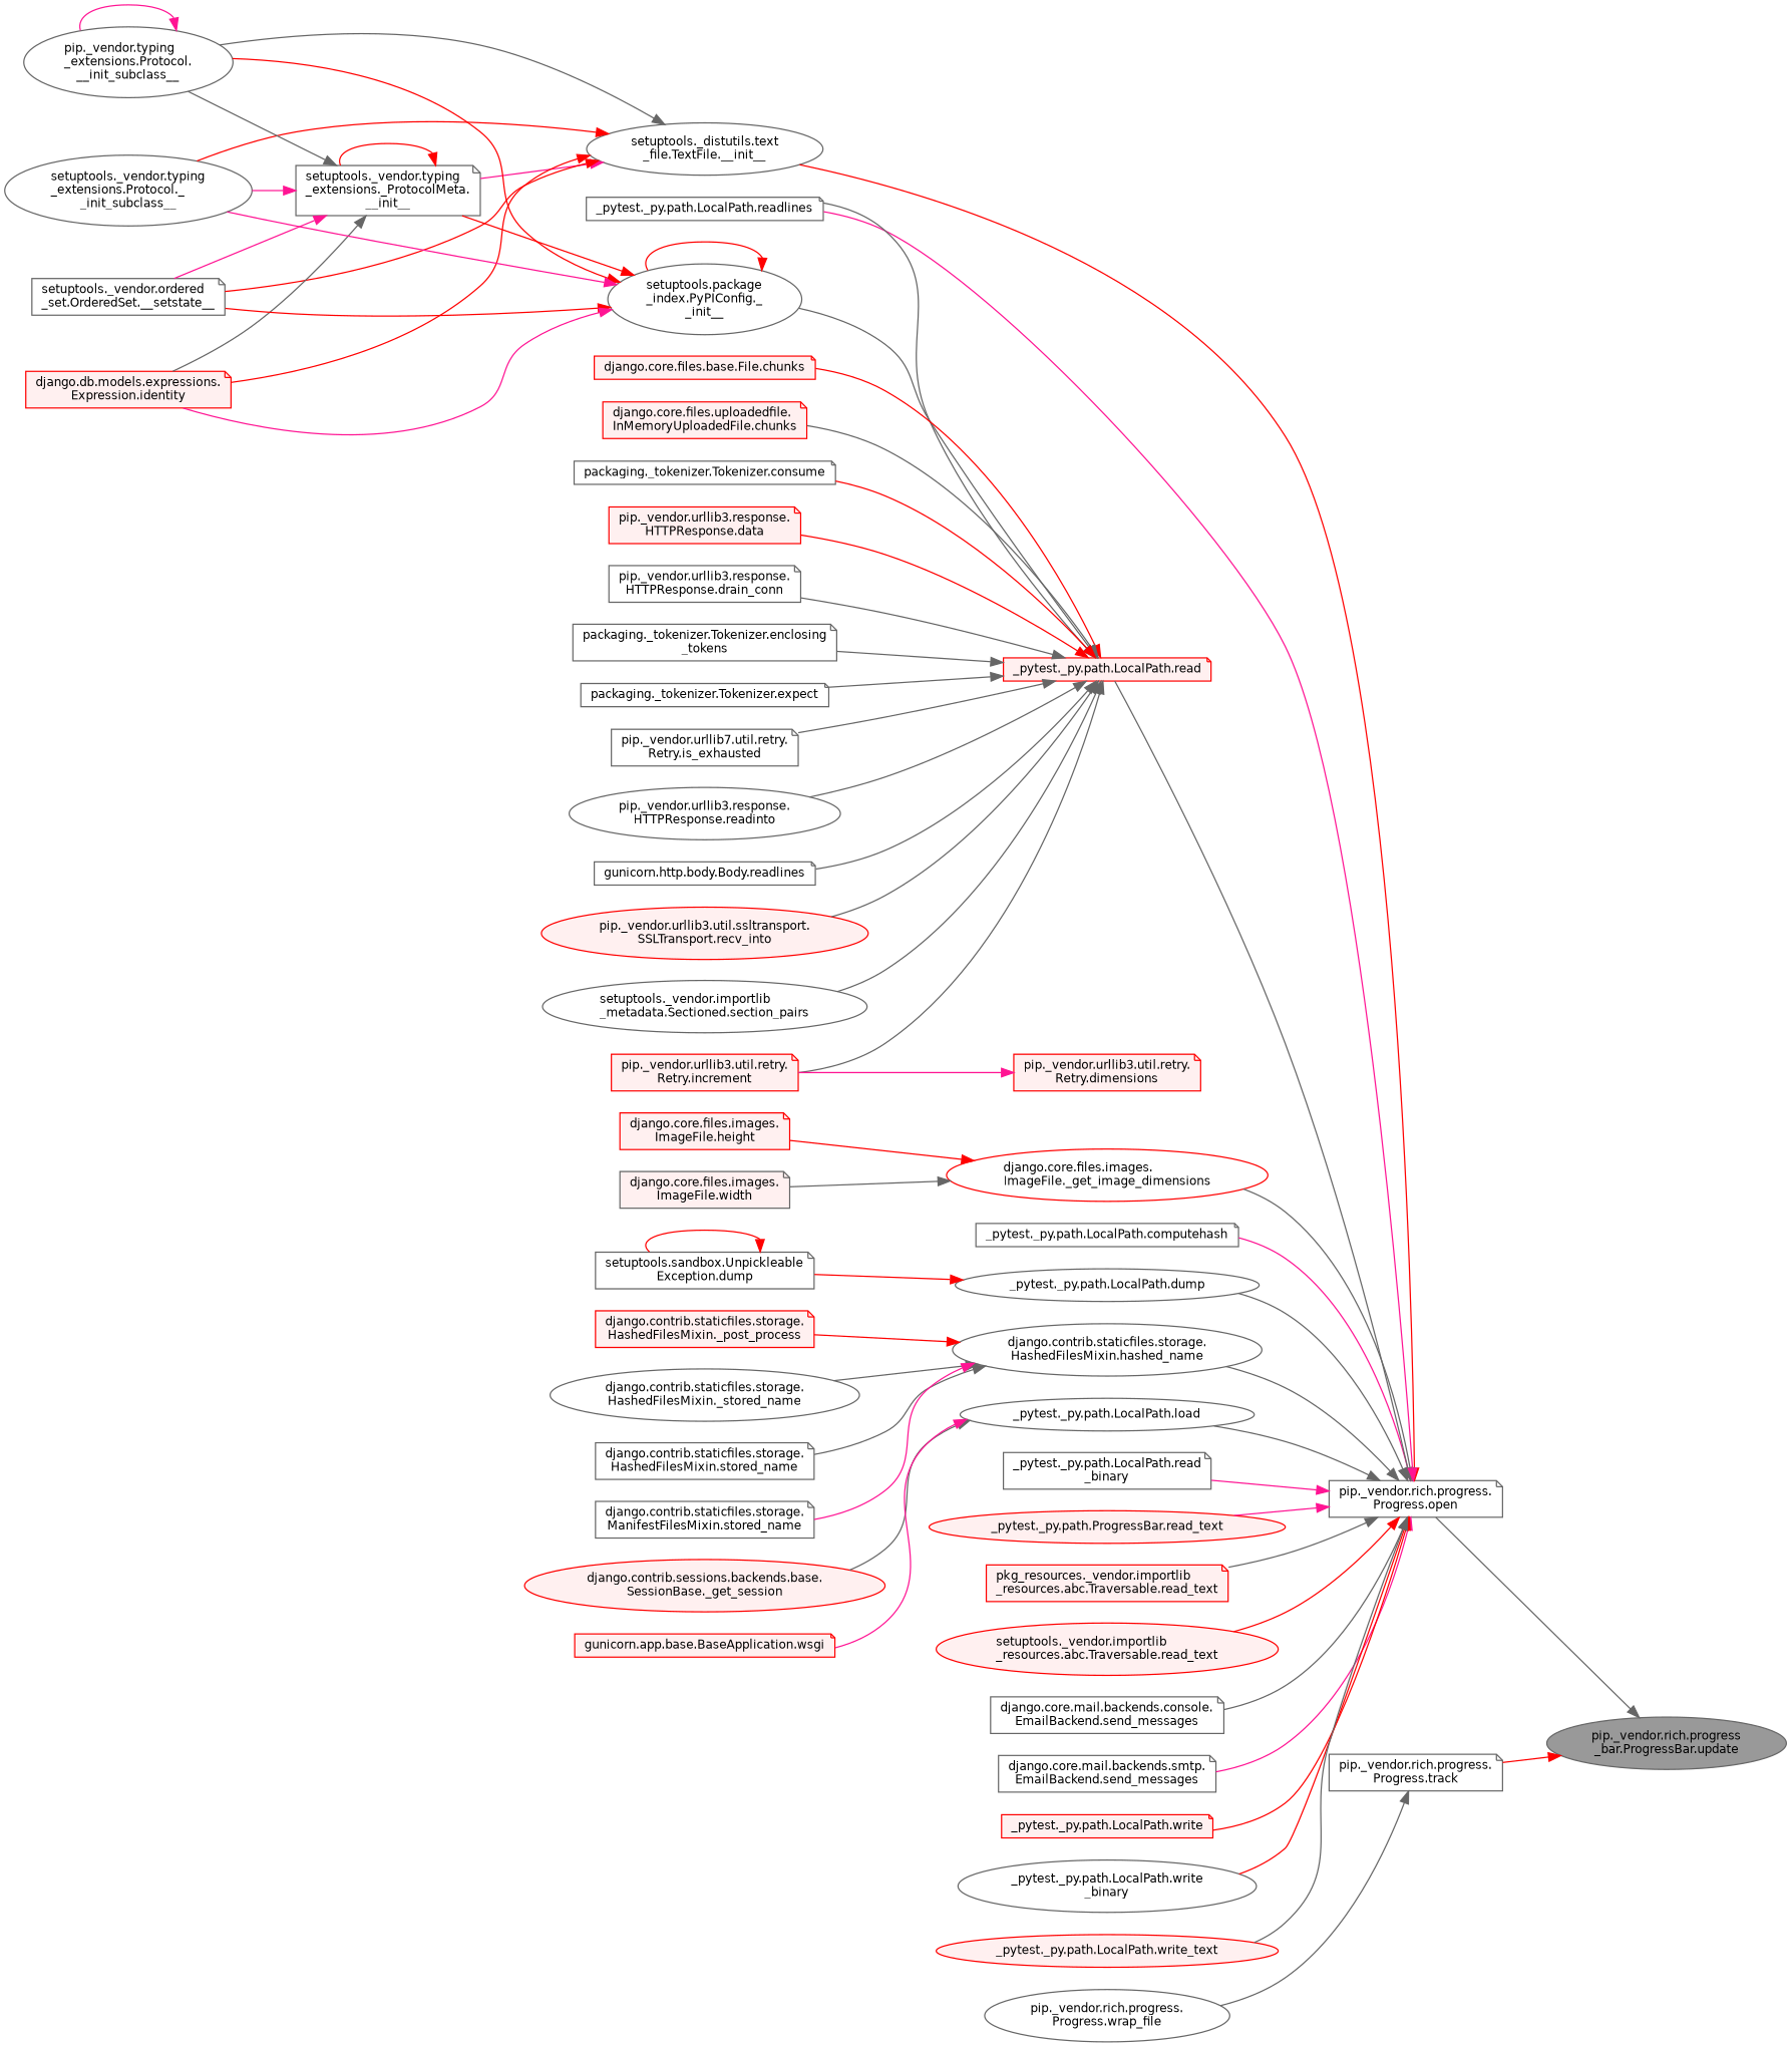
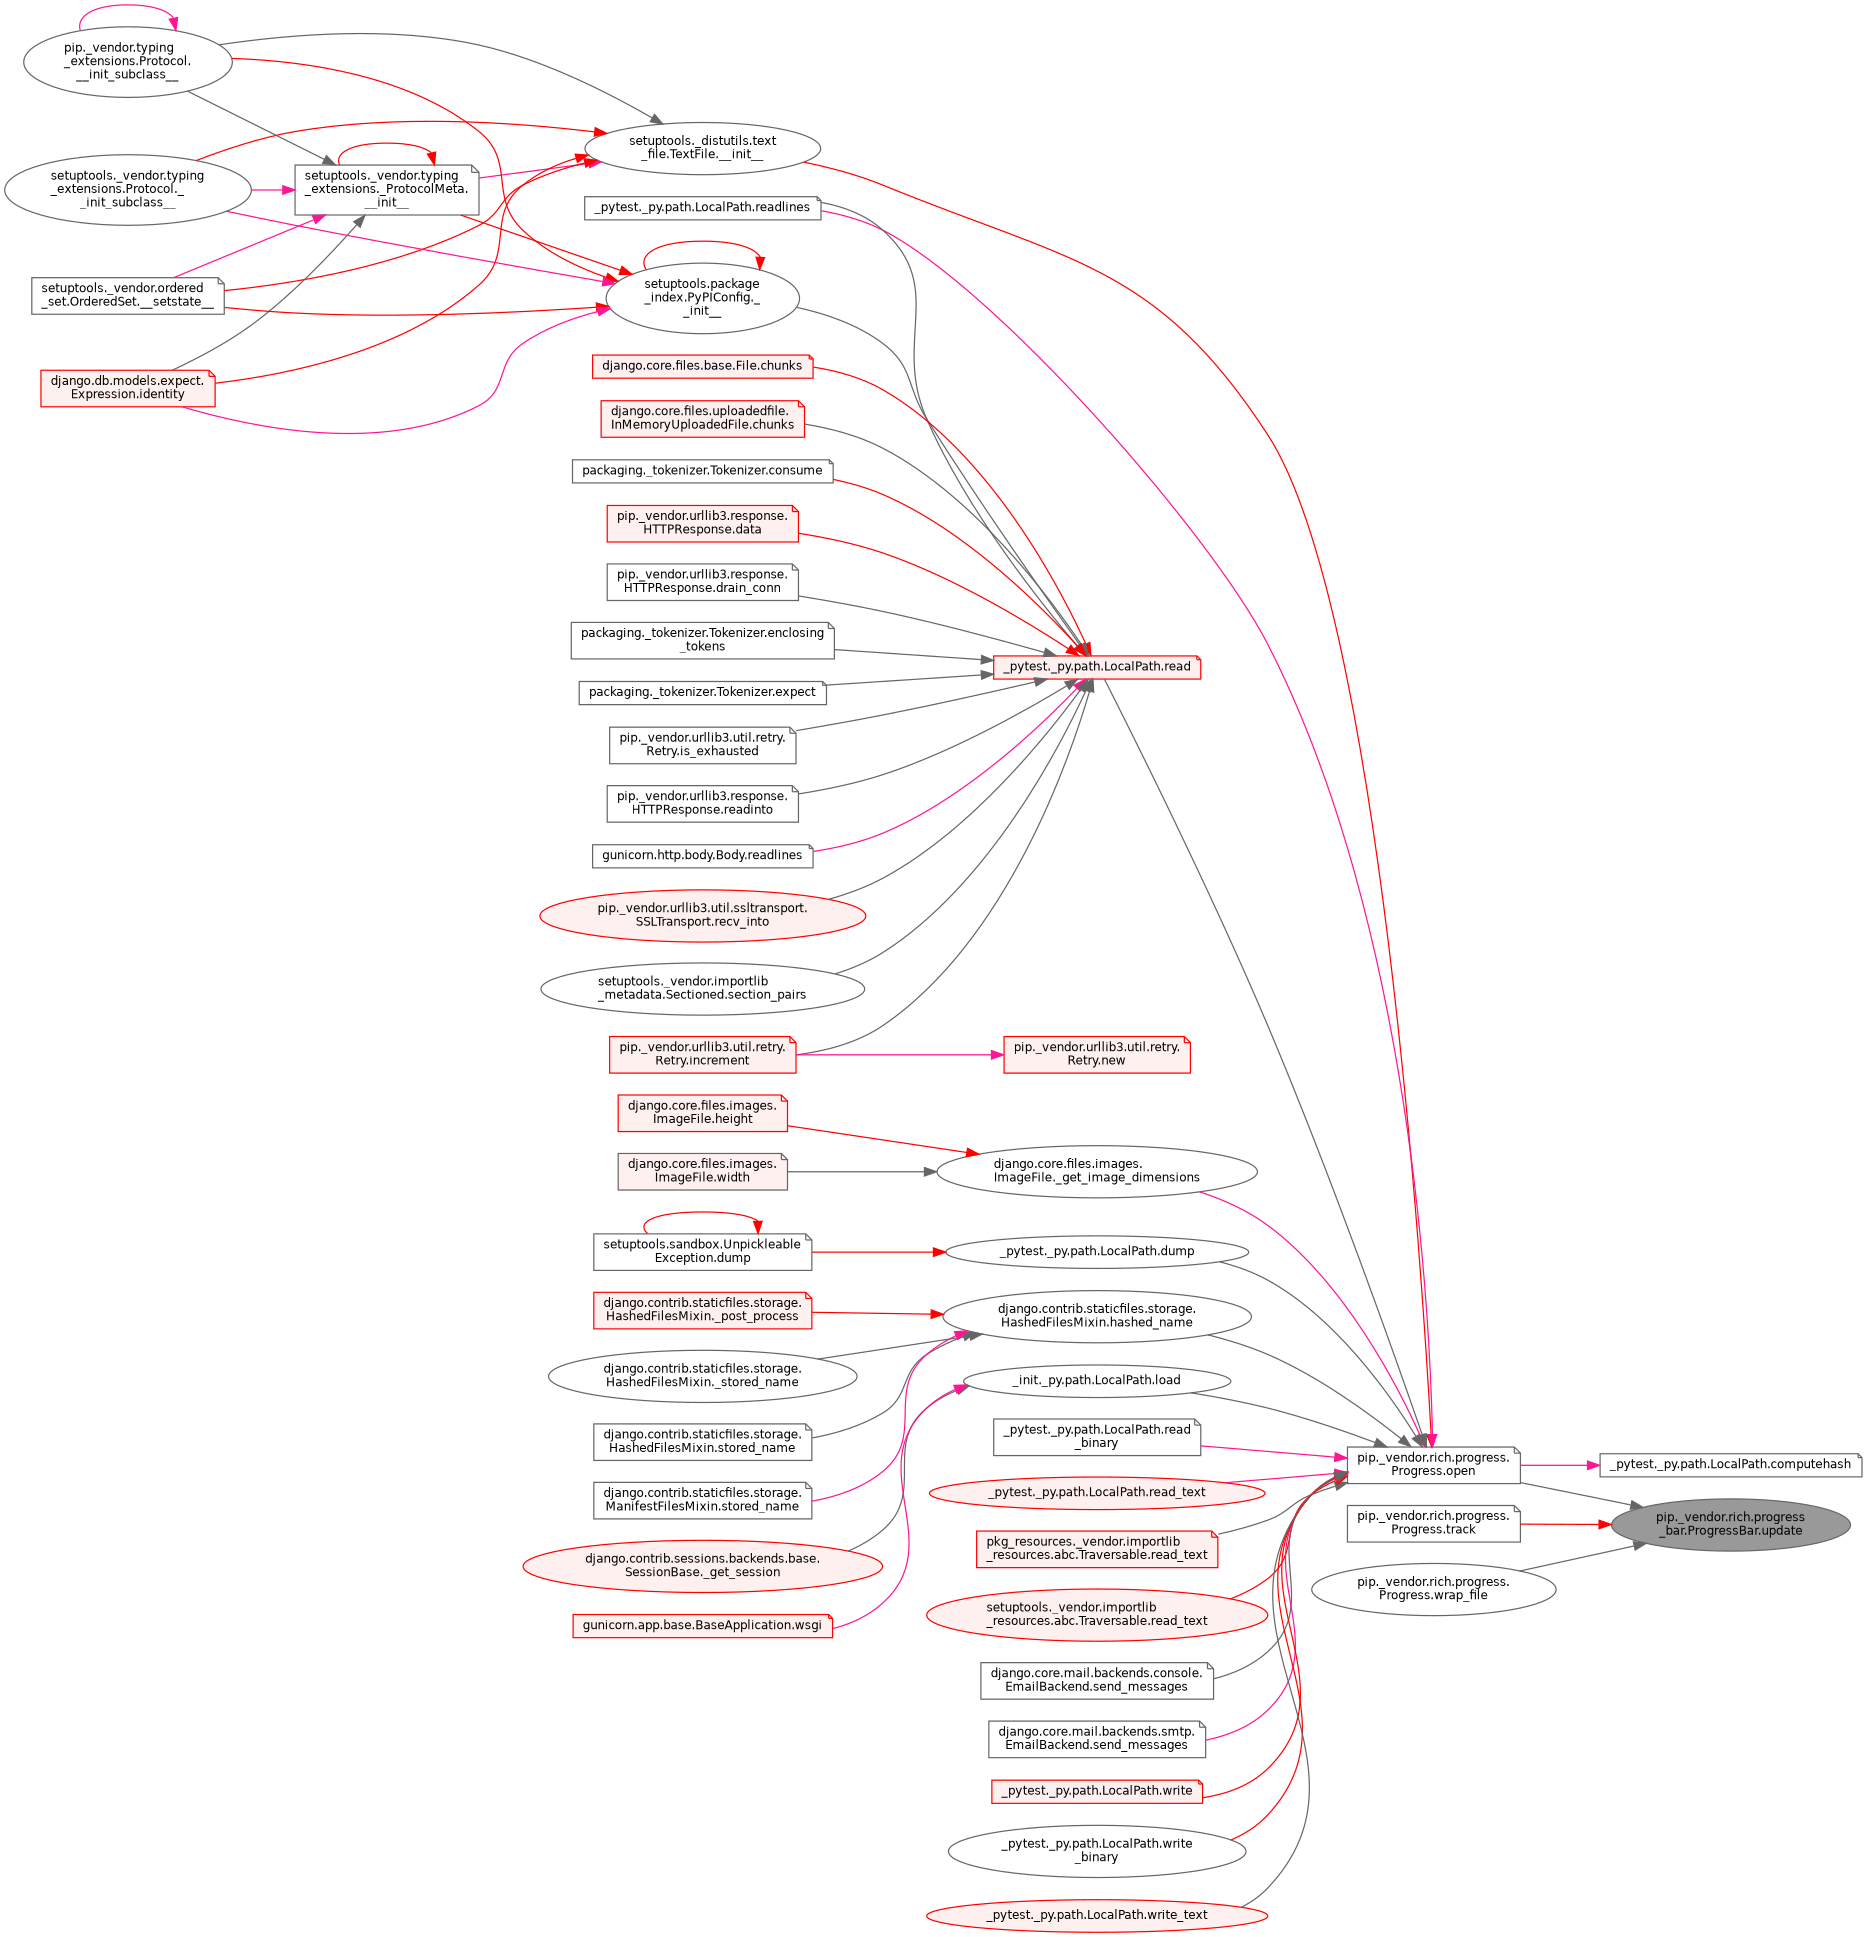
  digraph {
    rankdir=RL
    node [color=grey40 fillcolor=white fontname=Helvetica fontsize=10 shape=note style=filled]
    edge [color=gray40 dir=back fontname=Helvetica fontsize=10 labelfontname=Helvetica labelfontsize=10 style=solid]
    n1 [color=gray40 fillcolor=grey60 fontcolor=black height=0.2 label="pip._vendor.rich.progress\l_bar.ProgressBar.update" shape=ellipse width=0.4]
    n2 [height=0.2 label="pip._vendor.rich.progress.\lProgress.open" width=0.4]
    n3 [height=0.2 label="pip._vendor.rich.progress.\lProgress.track" width=0.4]
    n4 [height=0.2 label="pip._vendor.rich.progress.\lProgress.wrap_file" shape=ellipse width=0.4]
    n5 [height=0.2 label="setuptools._distutils.text\l_file.TextFile.__init__" shape=ellipse width=0.4]
-   n6 [color=red height=0.2 label="django.core.files.images.\lImageFile._get_image_dimensions" shape=ellipse width=0.4]
+   n6 [height=0.2 label="django.core.files.images.\lImageFile._get_image_dimensions" shape=ellipse width=0.4]
    n7 [height=0.2 label="_pytest._py.path.LocalPath.computehash" width=0.4]
    n8 [height=0.2 label="_pytest._py.path.LocalPath.dump" shape=ellipse width=0.4]
    n9 [height=0.2 label="django.contrib.staticfiles.storage.\lHashedFilesMixin.hashed_name" shape=ellipse width=0.4]
-   n10 [height=0.2 label="_pytest._py.path.LocalPath.load" shape=ellipse width=0.4]
+   n10 [height=0.2 label="_init._py.path.LocalPath.load" shape=ellipse width=0.4]
    n11 [color=red fillcolor="#FFF0F0" height=0.2 label="_pytest._py.path.LocalPath.read" width=0.4]
    n12 [height=0.2 label="_pytest._py.path.LocalPath.readlines" width=0.4]
    n13 [height=0.2 label="_pytest._py.path.LocalPath.read\l_binary" width=0.4]
-   n14 [color=red fillcolor="#FFF0F0" height=0.2 label="_pytest._py.path.ProgressBar.read_text" shape=ellipse width=0.4]
+   n14 [color=red fillcolor="#FFF0F0" height=0.2 label="_pytest._py.path.LocalPath.read_text" shape=ellipse width=0.4]
    n15 [color=red fillcolor="#FFF0F0" height=0.2 label="pkg_resources._vendor.importlib\l_resources.abc.Traversable.read_text" width=0.4]
    n16 [color=red fillcolor="#FFF0F0" height=0.2 label="setuptools._vendor.importlib\l_resources.abc.Traversable.read_text" shape=ellipse width=0.4]
    n17 [height=0.2 label="django.core.mail.backends.console.\lEmailBackend.send_messages" width=0.4]
    n18 [height=0.2 label="django.core.mail.backends.smtp.\lEmailBackend.send_messages" width=0.4]
    n19 [color=red fillcolor="#FFF0F0" height=0.2 label="_pytest._py.path.LocalPath.write" width=0.4]
    n20 [height=0.2 label="_pytest._py.path.LocalPath.write\l_binary" shape=ellipse width=0.4]
    n21 [color=red fillcolor="#FFF0F0" height=0.2 label="_pytest._py.path.LocalPath.write_text" shape=ellipse width=0.4]
    n22 [height=0.2 label="setuptools._vendor.typing\l_extensions._ProtocolMeta.\l__init__" width=0.4]
    n23 [height=0.2 label="pip._vendor.typing\l_extensions.Protocol.\l__init_subclass__" shape=ellipse width=0.4]
    n24 [height=0.2 label="setuptools._vendor.typing\l_extensions.Protocol._\l_init_subclass__" shape=ellipse width=0.4]
    n25 [height=0.2 label="setuptools._vendor.ordered\l_set.OrderedSet.__setstate__" width=0.4]
-   n26 [color=red fillcolor="#FFF0F0" height=0.2 label="django.db.models.expressions.\lExpression.identity" width=0.4]
+   n26 [color=red fillcolor="#FFF0F0" height=0.2 label="django.db.models.expect.\lExpression.identity" width=0.4]
    n27 [color=red fillcolor="#FFF0F0" height=0.2 label="django.core.files.images.\lImageFile.height" width=0.4]
    n28 [fillcolor="#FFF0F0" height=0.2 label="django.core.files.images.\lImageFile.width" width=0.4]
    n29 [height=0.2 label="setuptools.sandbox.Unpickleable\lException.dump" width=0.4]
    n30 [color=red fillcolor="#FFF0F0" height=0.2 label="django.contrib.staticfiles.storage.\lHashedFilesMixin._post_process" width=0.4]
    n31 [height=0.2 label="django.contrib.staticfiles.storage.\lHashedFilesMixin._stored_name" shape=ellipse width=0.4]
    n32 [height=0.2 label="django.contrib.staticfiles.storage.\lHashedFilesMixin.stored_name" width=0.4]
    n33 [height=0.2 label="django.contrib.staticfiles.storage.\lManifestFilesMixin.stored_name" width=0.4]
    n34 [color=red fillcolor="#FFF0F0" height=0.2 label="django.contrib.sessions.backends.base.\lSessionBase._get_session" shape=ellipse width=0.4]
    n35 [color=red fillcolor="#FFF0F0" height=0.2 label="gunicorn.app.base.BaseApplication.wsgi" width=0.4]
    n36 [height=0.2 label="setuptools.package\l_index.PyPIConfig._\l_init__" shape=ellipse width=0.4]
    n37 [color=red fillcolor="#FFF0F0" height=0.2 label="django.core.files.base.File.chunks" width=0.4]
    n38 [color=red fillcolor="#FFF0F0" height=0.2 label="django.core.files.uploadedfile.\lInMemoryUploadedFile.chunks" width=0.4]
    n39 [height=0.2 label="packaging._tokenizer.Tokenizer.consume" width=0.4]
    n40 [color=red fillcolor="#FFF0F0" height=0.2 label="pip._vendor.urllib3.response.\lHTTPResponse.data" width=0.4]
    n41 [height=0.2 label="pip._vendor.urllib3.response.\lHTTPResponse.drain_conn" width=0.4]
    n42 [height=0.2 label="packaging._tokenizer.Tokenizer.enclosing\l_tokens" width=0.4]
    n43 [height=0.2 label="packaging._tokenizer.Tokenizer.expect" width=0.4]
    n44 [color=red fillcolor="#FFF0F0" height=0.2 label="pip._vendor.urllib3.util.retry.\lRetry.increment" width=0.4]
-   n45 [height=0.2 label="pip._vendor.urllib7.util.retry.\lRetry.is_exhausted" width=0.4]
-   n46 [height=0.2 label="pip._vendor.urllib3.response.\lHTTPResponse.readinto" shape=ellipse width=0.4]
+   n45 [height=0.2 label="pip._vendor.urllib3.util.retry.\lRetry.is_exhausted" width=0.4]
+   n46 [height=0.2 label="pip._vendor.urllib3.response.\lHTTPResponse.readinto" width=0.4]
    n47 [height=0.2 label="gunicorn.http.body.Body.readlines" width=0.4]
    n48 [color=red fillcolor="#FFF0F0" height=0.2 label="pip._vendor.urllib3.util.ssltransport.\lSSLTransport.recv_into" shape=ellipse width=0.4]
    n49 [height=0.2 label="setuptools._vendor.importlib\l_metadata.Sectioned.section_pairs" shape=ellipse width=0.4]
-   n50 [color=red fillcolor="#FFF0F0" height=0.2 label="pip._vendor.urllib3.util.retry.\lRetry.dimensions" width=0.4]
+   n50 [color=red fillcolor="#FFF0F0" height=0.2 label="pip._vendor.urllib3.util.retry.\lRetry.new" width=0.4]
    n1 -> n2
    n1 -> n3 [color=red]
-   n3 -> n4
+   n1 -> n4
    n2 -> n5 [color=red]
-   n2 -> n6
-   n2 -> n7 [color=deeppink]
+   n2 -> n6 [color=deeppink]
+   n7 -> n2 [color=deeppink]
    n2 -> n8
    n2 -> n9
    n2 -> n10
    n2 -> n11
    n2 -> n12 [color=deeppink]
    n2 -> n13 [color=deeppink]
    n2 -> n14 [color=deeppink]
    n2 -> n15
    n2 -> n16 [color=red]
    n2 -> n17
    n2 -> n18 [color=deeppink]
    n2 -> n19 [color=red]
    n2 -> n20 [color=red]
    n2 -> n21
    n5 -> n22 [color=deeppink]
    n5 -> n23
    n5 -> n24 [color=red]
    n5 -> n25 [color=red]
    n5 -> n26 [color=red]
    n6 -> n27 [color=red]
    n6 -> n28
    n8 -> n29 [color=red]
    n9 -> n30 [color=red]
    n9 -> n31
    n9 -> n32
    n9 -> n33 [color=deeppink]
    n10 -> n34
    n10 -> n35 [color=deeppink]
    n11 -> n12
    n11 -> n36
    n11 -> n37 [color=red]
    n11 -> n38
    n11 -> n39 [color=red]
    n11 -> n40 [color=red]
    n11 -> n41
    n11 -> n42
    n11 -> n43
    n11 -> n44
    n11 -> n45
    n11 -> n46
-   n11 -> n47
+   n11 -> n47 [color=deeppink]
    n11 -> n48
    n11 -> n49
    n22 -> n22 [color=red]
    n22 -> n23
    n22 -> n24 [color=deeppink]
    n22 -> n25 [color=deeppink]
    n22 -> n26
    n23 -> n23 [color=deeppink]
    n29 -> n29 [color=red]
    n36 -> n22 [color=red]
    n36 -> n23 [color=red]
    n36 -> n24 [color=deeppink]
    n36 -> n25 [color=red]
    n36 -> n26 [color=deeppink]
    n36 -> n36 [color=red]
    n50 -> n44 [color=deeppink]
  }
